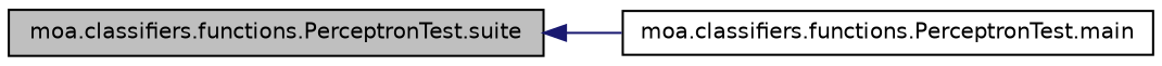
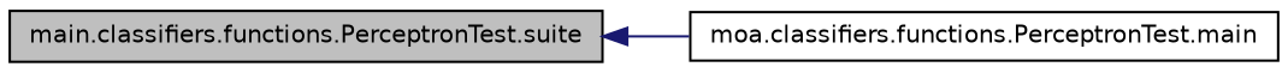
  digraph {
    rankdir=LR
    node [color=black fontname=Helvetica fontsize=10 shape=record style=filled]
-   n1 [fillcolor=grey75 fontcolor=black height=0.2 label="moa.classifiers.functions.PerceptronTest.suite" width=0.4]
+   n1 [fillcolor=grey75 fontcolor=black height=0.2 label="main.classifiers.functions.PerceptronTest.suite" width=0.4]
    n2 [fillcolor=white height=0.2 label="moa.classifiers.functions.PerceptronTest.main" width=0.4]
    n1 -> n2 [color=midnightblue dir=back fontname=Helvetica fontsize=10 labelfontname=Helvetica labelfontsize=10 style=solid]
  }
